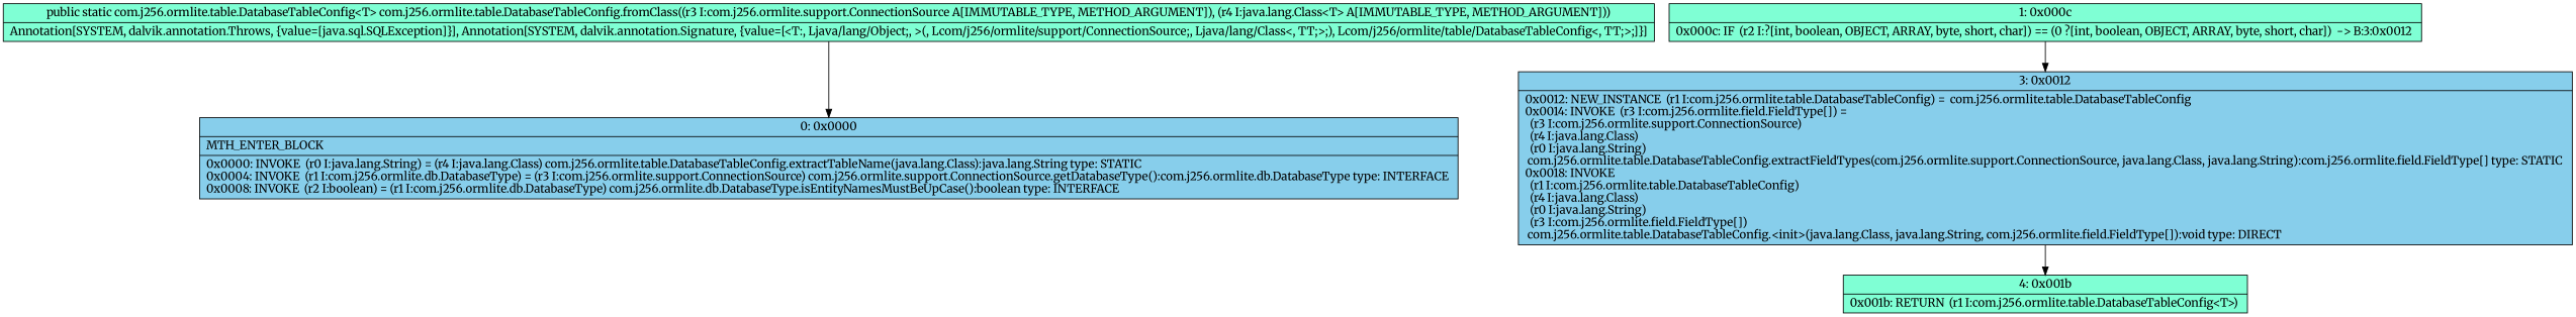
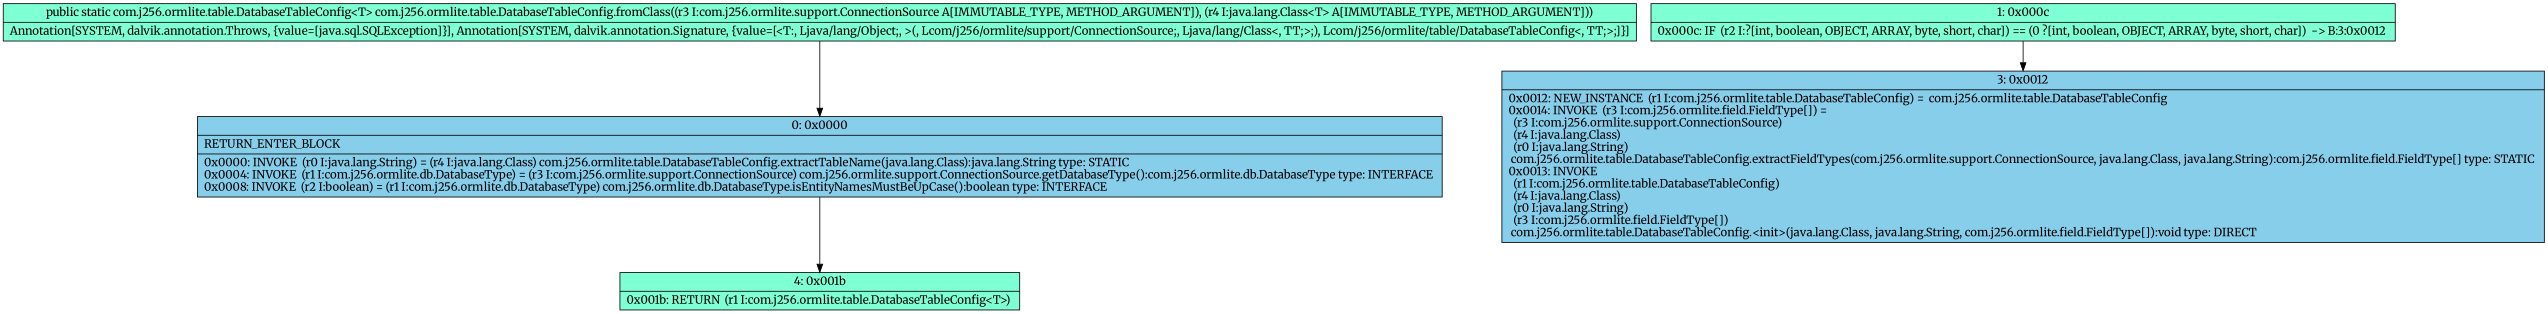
  digraph {
    fontname=Merriweather
    node [fillcolor=aquamarine fontname=Merriweather shape=record style=filled]
    edge [fontname=Merriweather]
-   n1 [fillcolor=skyblue label="{0\:\ 0x0000|MTH_ENTER_BLOCK\l|0x0000: INVOKE  (r0 I:java.lang.String) = (r4 I:java.lang.Class) com.j256.ormlite.table.DatabaseTableConfig.extractTableName(java.lang.Class):java.lang.String type: STATIC \l0x0004: INVOKE  (r1 I:com.j256.ormlite.db.DatabaseType) = (r3 I:com.j256.ormlite.support.ConnectionSource) com.j256.ormlite.support.ConnectionSource.getDatabaseType():com.j256.ormlite.db.DatabaseType type: INTERFACE \l0x0008: INVOKE  (r2 I:boolean) = (r1 I:com.j256.ormlite.db.DatabaseType) com.j256.ormlite.db.DatabaseType.isEntityNamesMustBeUpCase():boolean type: INTERFACE \l}"]
+   n1 [fillcolor=skyblue label="{0\:\ 0x0000|RETURN_ENTER_BLOCK\l|0x0000: INVOKE  (r0 I:java.lang.String) = (r4 I:java.lang.Class) com.j256.ormlite.table.DatabaseTableConfig.extractTableName(java.lang.Class):java.lang.String type: STATIC \l0x0004: INVOKE  (r1 I:com.j256.ormlite.db.DatabaseType) = (r3 I:com.j256.ormlite.support.ConnectionSource) com.j256.ormlite.support.ConnectionSource.getDatabaseType():com.j256.ormlite.db.DatabaseType type: INTERFACE \l0x0008: INVOKE  (r2 I:boolean) = (r1 I:com.j256.ormlite.db.DatabaseType) com.j256.ormlite.db.DatabaseType.isEntityNamesMustBeUpCase():boolean type: INTERFACE \l}"]
    n2 [label="{1\:\ 0x000c|0x000c: IF  (r2 I:?[int, boolean, OBJECT, ARRAY, byte, short, char]) == (0 ?[int, boolean, OBJECT, ARRAY, byte, short, char])  \-\> B:3:0x0012 \l}"]
-   n3 [fillcolor=skyblue label="{3\:\ 0x0012|0x0012: NEW_INSTANCE  (r1 I:com.j256.ormlite.table.DatabaseTableConfig) =  com.j256.ormlite.table.DatabaseTableConfig \l0x0014: INVOKE  (r3 I:com.j256.ormlite.field.FieldType[]) = \l  (r3 I:com.j256.ormlite.support.ConnectionSource)\l  (r4 I:java.lang.Class)\l  (r0 I:java.lang.String)\l com.j256.ormlite.table.DatabaseTableConfig.extractFieldTypes(com.j256.ormlite.support.ConnectionSource, java.lang.Class, java.lang.String):com.j256.ormlite.field.FieldType[] type: STATIC \l0x0018: INVOKE  \l  (r1 I:com.j256.ormlite.table.DatabaseTableConfig)\l  (r4 I:java.lang.Class)\l  (r0 I:java.lang.String)\l  (r3 I:com.j256.ormlite.field.FieldType[])\l com.j256.ormlite.table.DatabaseTableConfig.\<init\>(java.lang.Class, java.lang.String, com.j256.ormlite.field.FieldType[]):void type: DIRECT \l}"]
+   n3 [fillcolor=skyblue label="{3\:\ 0x0012|0x0012: NEW_INSTANCE  (r1 I:com.j256.ormlite.table.DatabaseTableConfig) =  com.j256.ormlite.table.DatabaseTableConfig \l0x0014: INVOKE  (r3 I:com.j256.ormlite.field.FieldType[]) = \l  (r3 I:com.j256.ormlite.support.ConnectionSource)\l  (r4 I:java.lang.Class)\l  (r0 I:java.lang.String)\l com.j256.ormlite.table.DatabaseTableConfig.extractFieldTypes(com.j256.ormlite.support.ConnectionSource, java.lang.Class, java.lang.String):com.j256.ormlite.field.FieldType[] type: STATIC \l0x0013: INVOKE  \l  (r1 I:com.j256.ormlite.table.DatabaseTableConfig)\l  (r4 I:java.lang.Class)\l  (r0 I:java.lang.String)\l  (r3 I:com.j256.ormlite.field.FieldType[])\l com.j256.ormlite.table.DatabaseTableConfig.\<init\>(java.lang.Class, java.lang.String, com.j256.ormlite.field.FieldType[]):void type: DIRECT \l}"]
    n4 [label="{4\:\ 0x001b|0x001b: RETURN  (r1 I:com.j256.ormlite.table.DatabaseTableConfig\<T\>) \l}"]
    n5 [label="{public static com.j256.ormlite.table.DatabaseTableConfig\<T\> com.j256.ormlite.table.DatabaseTableConfig.fromClass((r3 I:com.j256.ormlite.support.ConnectionSource A[IMMUTABLE_TYPE, METHOD_ARGUMENT]), (r4 I:java.lang.Class\<T\> A[IMMUTABLE_TYPE, METHOD_ARGUMENT]))  | Annotation[SYSTEM, dalvik.annotation.Throws, \{value=[java.sql.SQLException]\}], Annotation[SYSTEM, dalvik.annotation.Signature, \{value=[\<T:, Ljava\/lang\/Object;, \>(, Lcom\/j256\/ormlite\/support\/ConnectionSource;, Ljava\/lang\/Class\<, TT;\>;), Lcom\/j256\/ormlite\/table\/DatabaseTableConfig\<, TT;\>;]\}]\l}"]
    n2 -> n3
-   n3 -> n4
+   n1 -> n4
    n5 -> n1
  }
